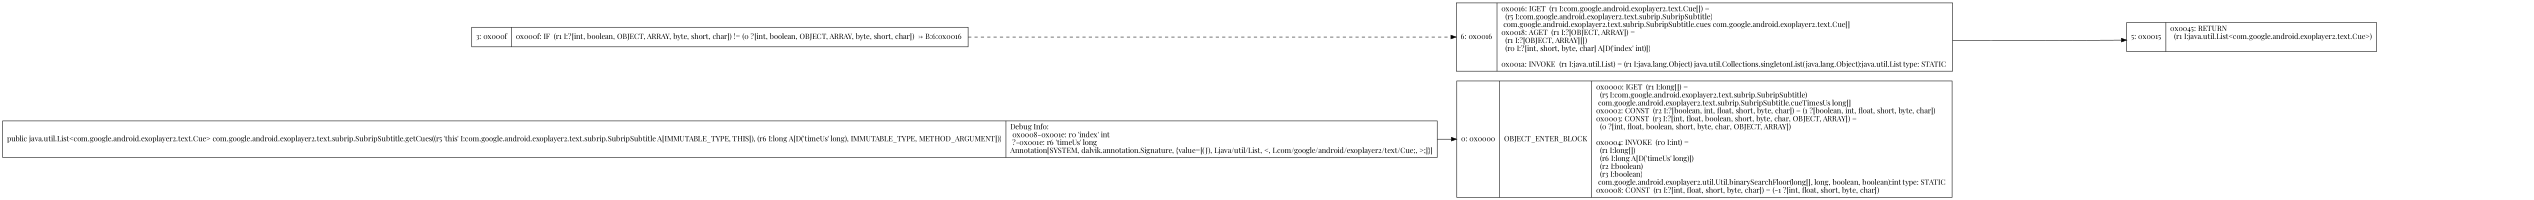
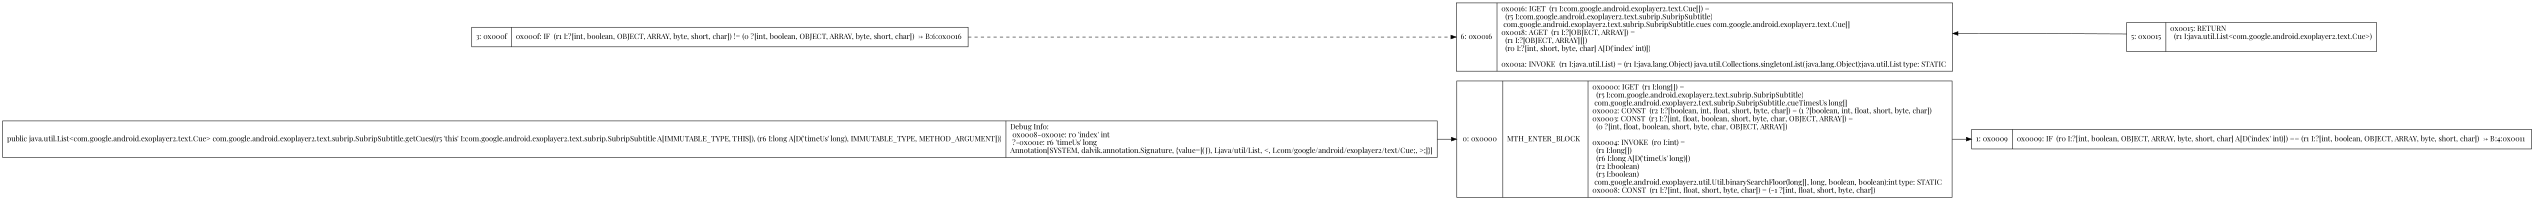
  digraph {
    fontname="Playfair Display"
    rankdir=LR
    node [fontname="Playfair Display" shape=record]
    edge [fontname="Playfair Display"]
-   n1 [label="{0\:\ 0x0000|OBJECT_ENTER_BLOCK\l|0x0000: IGET  (r1 I:long[]) = \l  (r5 I:com.google.android.exoplayer2.text.subrip.SubripSubtitle)\l com.google.android.exoplayer2.text.subrip.SubripSubtitle.cueTimesUs long[] \l0x0002: CONST  (r2 I:?[boolean, int, float, short, byte, char]) = (1 ?[boolean, int, float, short, byte, char]) \l0x0003: CONST  (r3 I:?[int, float, boolean, short, byte, char, OBJECT, ARRAY]) = \l  (0 ?[int, float, boolean, short, byte, char, OBJECT, ARRAY])\l \l0x0004: INVOKE  (r0 I:int) = \l  (r1 I:long[])\l  (r6 I:long A[D('timeUs' long)])\l  (r2 I:boolean)\l  (r3 I:boolean)\l com.google.android.exoplayer2.util.Util.binarySearchFloor(long[], long, boolean, boolean):int type: STATIC \l0x0008: CONST  (r1 I:?[int, float, short, byte, char]) = (\-1 ?[int, float, short, byte, char]) \l}"]
+   n1 [label="{0\:\ 0x0000|MTH_ENTER_BLOCK\l|0x0000: IGET  (r1 I:long[]) = \l  (r5 I:com.google.android.exoplayer2.text.subrip.SubripSubtitle)\l com.google.android.exoplayer2.text.subrip.SubripSubtitle.cueTimesUs long[] \l0x0002: CONST  (r2 I:?[boolean, int, float, short, byte, char]) = (1 ?[boolean, int, float, short, byte, char]) \l0x0003: CONST  (r3 I:?[int, float, boolean, short, byte, char, OBJECT, ARRAY]) = \l  (0 ?[int, float, boolean, short, byte, char, OBJECT, ARRAY])\l \l0x0004: INVOKE  (r0 I:int) = \l  (r1 I:long[])\l  (r6 I:long A[D('timeUs' long)])\l  (r2 I:boolean)\l  (r3 I:boolean)\l com.google.android.exoplayer2.util.Util.binarySearchFloor(long[], long, boolean, boolean):int type: STATIC \l0x0008: CONST  (r1 I:?[int, float, short, byte, char]) = (\-1 ?[int, float, short, byte, char]) \l}"]
+   n2 [label="{1\:\ 0x0009|0x0009: IF  (r0 I:?[int, boolean, OBJECT, ARRAY, byte, short, char] A[D('index' int)]) == (r1 I:?[int, boolean, OBJECT, ARRAY, byte, short, char])  \-\> B:4:0x0011 \l}"]
    n3 [label="{3\:\ 0x000f|0x000f: IF  (r1 I:?[int, boolean, OBJECT, ARRAY, byte, short, char]) != (0 ?[int, boolean, OBJECT, ARRAY, byte, short, char])  \-\> B:6:0x0016 \l}"]
    n4 [label="{6\:\ 0x0016|0x0016: IGET  (r1 I:com.google.android.exoplayer2.text.Cue[]) = \l  (r5 I:com.google.android.exoplayer2.text.subrip.SubripSubtitle)\l com.google.android.exoplayer2.text.subrip.SubripSubtitle.cues com.google.android.exoplayer2.text.Cue[] \l0x0018: AGET  (r1 I:?[OBJECT, ARRAY]) = \l  (r1 I:?[OBJECT, ARRAY][])\l  (r0 I:?[int, short, byte, char] A[D('index' int)])\l \l0x001a: INVOKE  (r1 I:java.util.List) = (r1 I:java.lang.Object) java.util.Collections.singletonList(java.lang.Object):java.util.List type: STATIC \l}"]
-   n5 [label="{5\:\ 0x0015|0x0045: RETURN  \l  (r1 I:java.util.List\<com.google.android.exoplayer2.text.Cue\>)\l \l}"]
+   n5 [label="{5\:\ 0x0015|0x0015: RETURN  \l  (r1 I:java.util.List\<com.google.android.exoplayer2.text.Cue\>)\l \l}"]
    n6 [label="{public java.util.List\<com.google.android.exoplayer2.text.Cue\> com.google.android.exoplayer2.text.subrip.SubripSubtitle.getCues((r5 'this' I:com.google.android.exoplayer2.text.subrip.SubripSubtitle A[IMMUTABLE_TYPE, THIS]), (r6 I:long A[D('timeUs' long), IMMUTABLE_TYPE, METHOD_ARGUMENT]))  | Debug Info:\l  0x0008\-0x001e: r0 'index' int\l  ?\-0x001e: r6 'timeUs' long\lAnnotation[SYSTEM, dalvik.annotation.Signature, \{value=[(J), Ljava\/util\/List, \<, Lcom\/google\/android\/exoplayer2\/text\/Cue;, \>;]\}]\l}"]
+   n1 -> n2
    n3 -> n4 [style=dashed]
-   n4 -> n5
+   n5 -> n4
    n6 -> n1
  }
